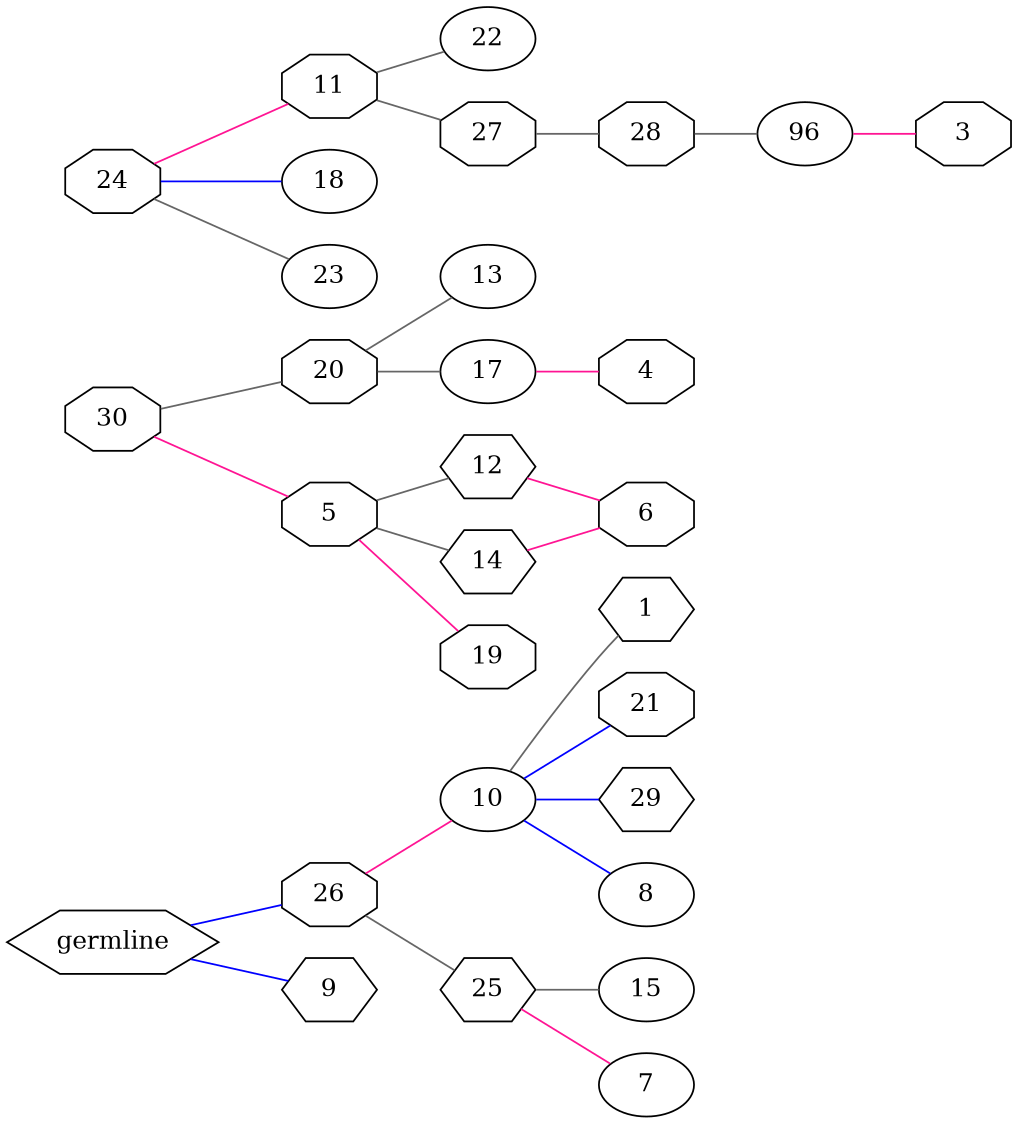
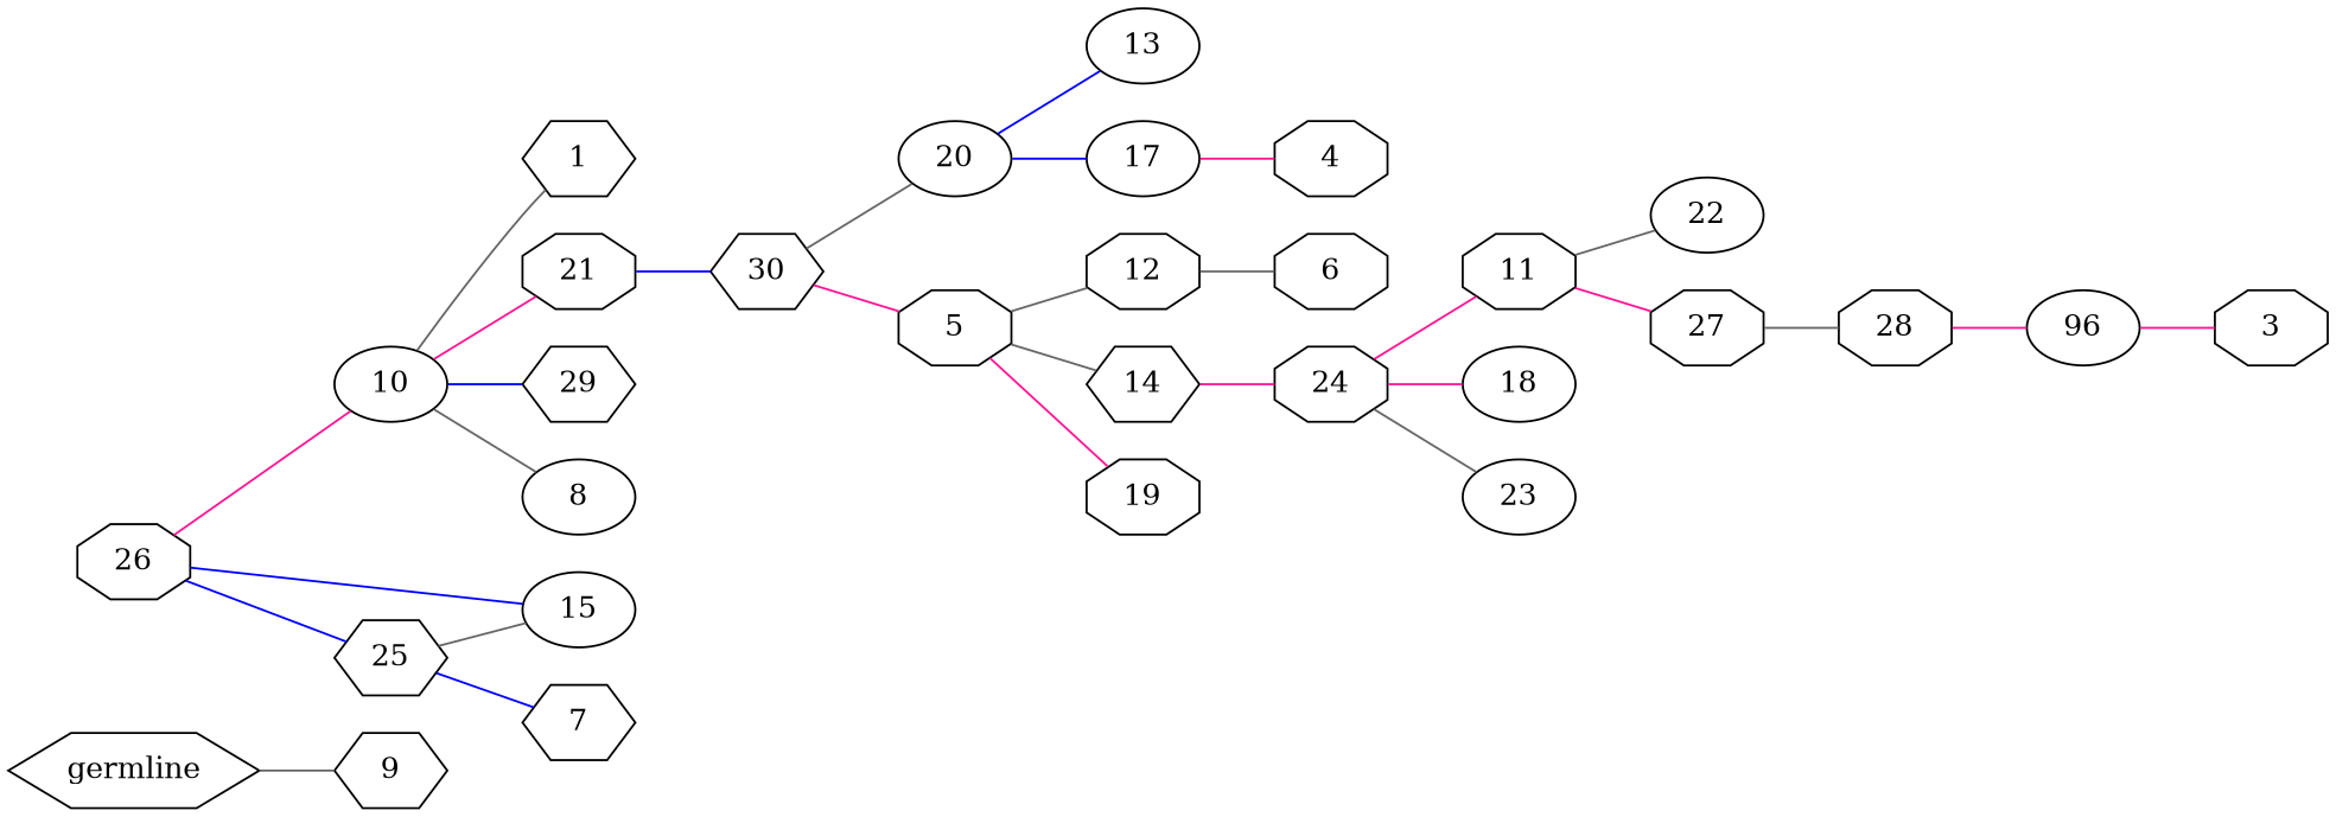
  graph {
    rankdir=LR
    node [shape=octagon]
    edge [color=gray40]
    n1 [label=germline shape=hexagon]
    n2 [label=26]
    n3 [label=9 shape=hexagon]
    n4 [label=10 shape=ellipse]
    n5 [label=25 shape=hexagon]
    n6 [label=1 shape=hexagon]
    n7 [label=21]
    n8 [label=29 shape=hexagon]
    n9 [label=8 shape=ellipse]
    n10 [label=15 shape=ellipse]
-   n11 [label=7 shape=ellipse]
-   n12 [label=30]
-   n13 [label=20]
+   n11 [label=7 shape=hexagon]
+   n12 [label=30 shape=hexagon]
+   n13 [label=20 shape=ellipse]
    n14 [label=5]
    n15 [label=13 shape=ellipse]
    n16 [label=17 shape=ellipse]
-   n17 [label=12 shape=hexagon]
+   n17 [label=12]
    n18 [label=14 shape=hexagon]
    n19 [label=19]
    n20 [label=4]
    n21 [label=6]
    n22 [label=24]
    n23 [label=11]
    n24 [label=18 shape=ellipse]
    n25 [label=23 shape=ellipse]
    n26 [label=22 shape=ellipse]
    n27 [label=27]
    n28 [label=28]
    n29 [label=96 shape=ellipse]
    n30 [label=3]
-   n1 -- n2 [color=blue]
-   n1 -- n3 [color=blue]
+   n10 -- n2 [color=blue]
+   n1 -- n3
    n2 -- n4 [color=deeppink]
-   n2 -- n5
+   n2 -- n5 [color=blue]
    n4 -- n6
-   n4 -- n7 [color=blue]
+   n4 -- n7 [color=deeppink]
    n4 -- n8 [color=blue]
-   n4 -- n9 [color=blue]
+   n4 -- n9
    n5 -- n10
-   n5 -- n11 [color=deeppink]
+   n5 -- n11 [color=blue]
+   n7 -- n12 [color=blue]
    n12 -- n13
    n12 -- n14 [color=deeppink]
-   n13 -- n15
-   n13 -- n16
+   n13 -- n15 [color=blue]
+   n13 -- n16 [color=blue]
    n14 -- n17
    n14 -- n18
    n14 -- n19 [color=deeppink]
    n16 -- n20 [color=deeppink]
-   n17 -- n21 [color=deeppink]
-   n18 -- n21 [color=deeppink]
+   n17 -- n21
+   n18 -- n22 [color=deeppink]
    n22 -- n23 [color=deeppink]
-   n22 -- n24 [color=blue]
+   n22 -- n24 [color=deeppink]
    n22 -- n25
    n23 -- n26
-   n23 -- n27
+   n23 -- n27 [color=deeppink]
    n27 -- n28
-   n28 -- n29
+   n28 -- n29 [color=deeppink]
    n29 -- n30 [color=deeppink]
  }
